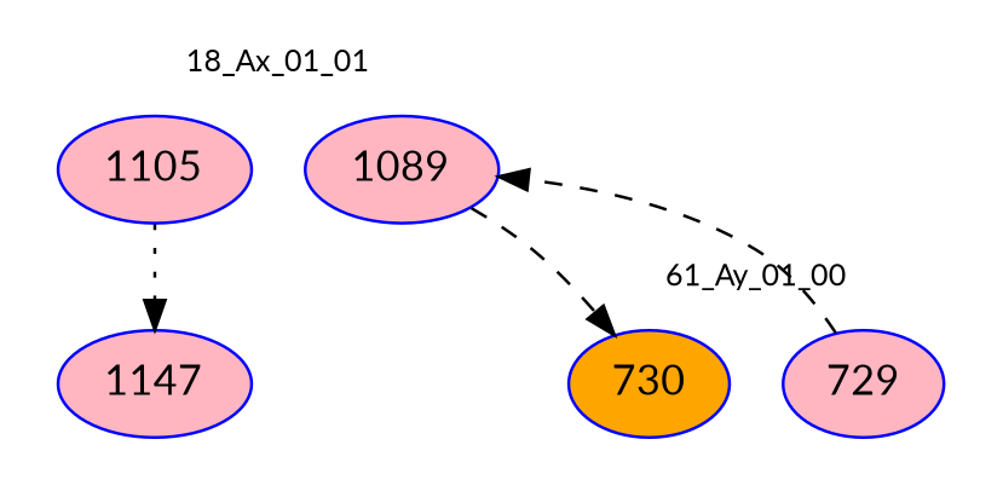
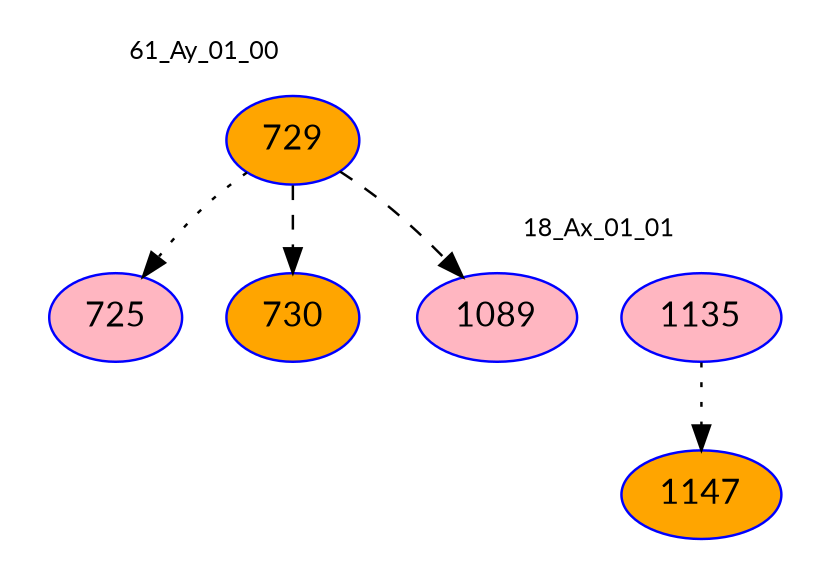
  digraph {
    fontname=Lato
    node [color=blue fillcolor=lightpink fontname=Lato style=filled]
    edge [color=black fontname=Lato style=dotted]
-   n1 [label=1105]
+   n1 [label=1135]
    n2 [label=1089]
-   n3 [label=1147]
-   n4 [label=729]
+   n3 [fillcolor=orange label=1147]
+   n4 [fillcolor=orange label=729]
+   n5 [label=725]
    n6 [fillcolor=orange label=730]
    subgraph cluster_1 {
      color=white
      fontsize=10
      label="18_Ax_01_01"
      n1
      n2
      n3
    }
    subgraph cluster_2 {
      color=white
      fontsize=10
      label="61_Ay_01_00"
      n4
+     n5
      n6
    }
    n1 -> n3
    n4 -> n2 [style=dashed]
-   n2 -> n6 [style=dashed]
+   n4 -> n5
+   n4 -> n6 [style=dashed]
  }
